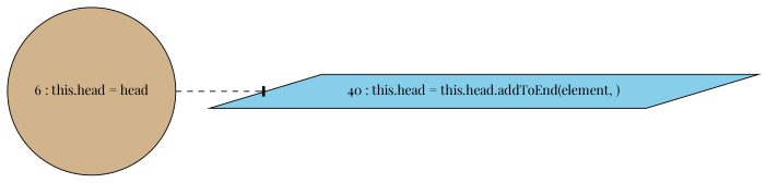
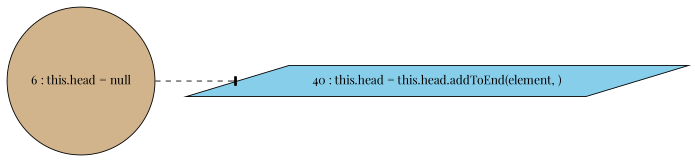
  digraph {
    rankdir=LR
    fontname="Playfair Display"
    node [style=filled fontname="Playfair Display"]
-   "6 : this.head = null" [fillcolor=tan shape=circle label="6 : this.head = head"]
+   "6 : this.head = null" [fillcolor=tan shape=circle]
    "40 : this.head = this.head.addToEnd(element, )" [fillcolor=skyblue shape=parallelogram]
    "6 : this.head = null" -> "40 : this.head = this.head.addToEnd(element, )" [style=dashed arrowhead=tee fontname="Playfair Display"]
  }
